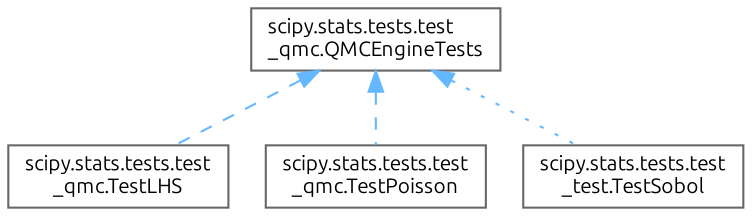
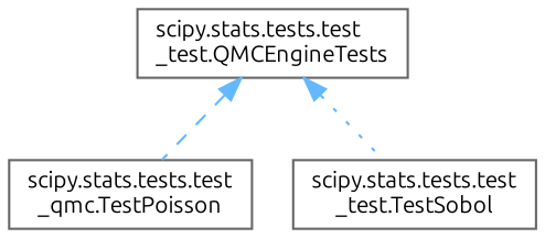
  digraph {
    fontname=Ubuntu
    rankdir=TB
    node [color=grey40 fillcolor=white fontname=Ubuntu fontsize=10 shape=box style=filled]
    edge [color=steelblue1 dir=back fontname=Ubuntu fontsize=10 labelfontname=Helvetica labelfontsize=10 style=dashed]
-   n1 [height=0.2 label="scipy.stats.tests.test\l_qmc.QMCEngineTests" width=0.4]
-   n2 [height=0.2 label="scipy.stats.tests.test\l_qmc.TestLHS" width=0.4]
+   n1 [height=0.2 label="scipy.stats.tests.test\l_test.QMCEngineTests" width=0.4]
    n3 [height=0.2 label="scipy.stats.tests.test\l_qmc.TestPoisson" width=0.4]
    n4 [height=0.2 label="scipy.stats.tests.test\l_test.TestSobol" width=0.4]
-   n1 -> n2
    n1 -> n3
    n1 -> n4 [style=dotted]
  }
